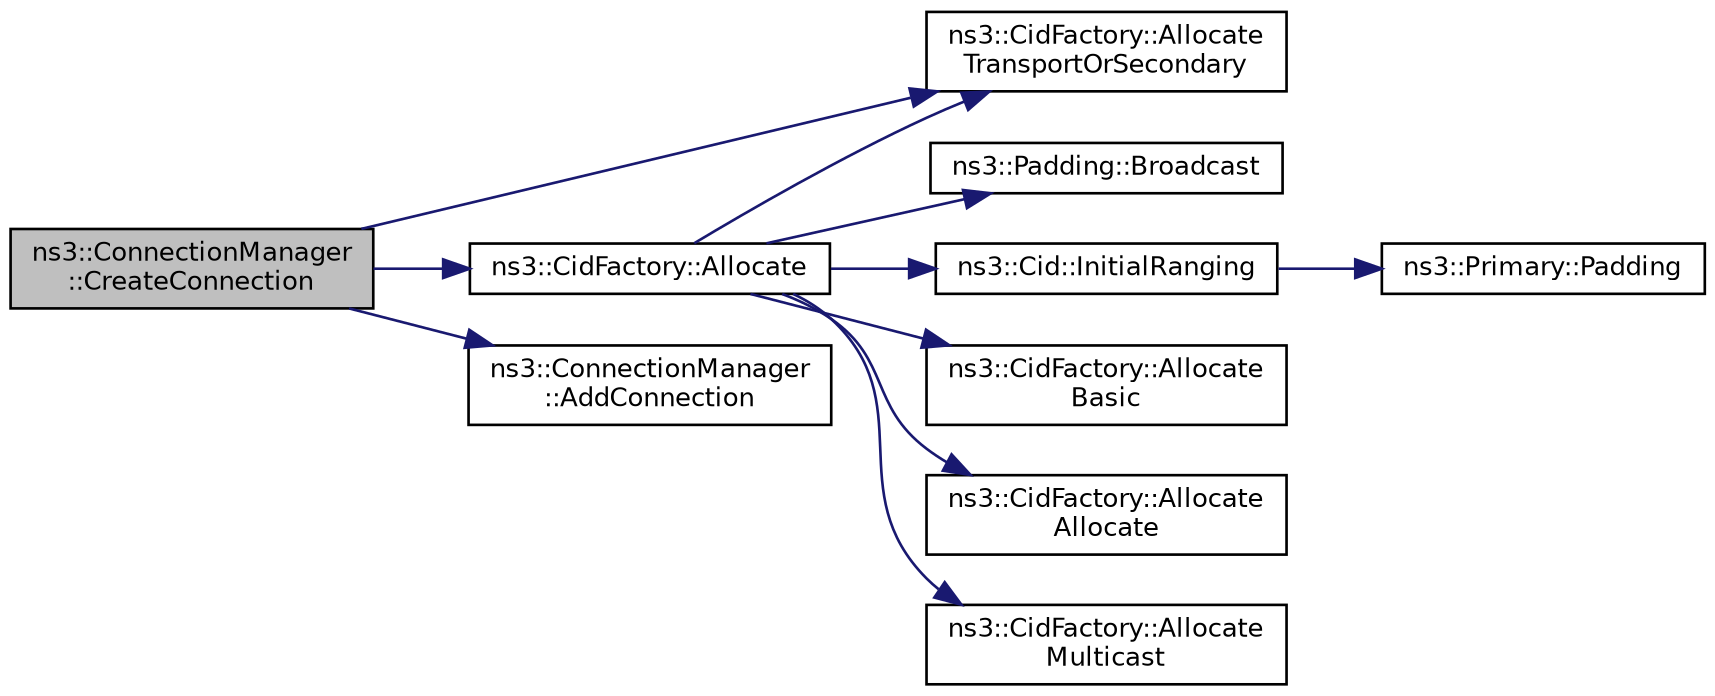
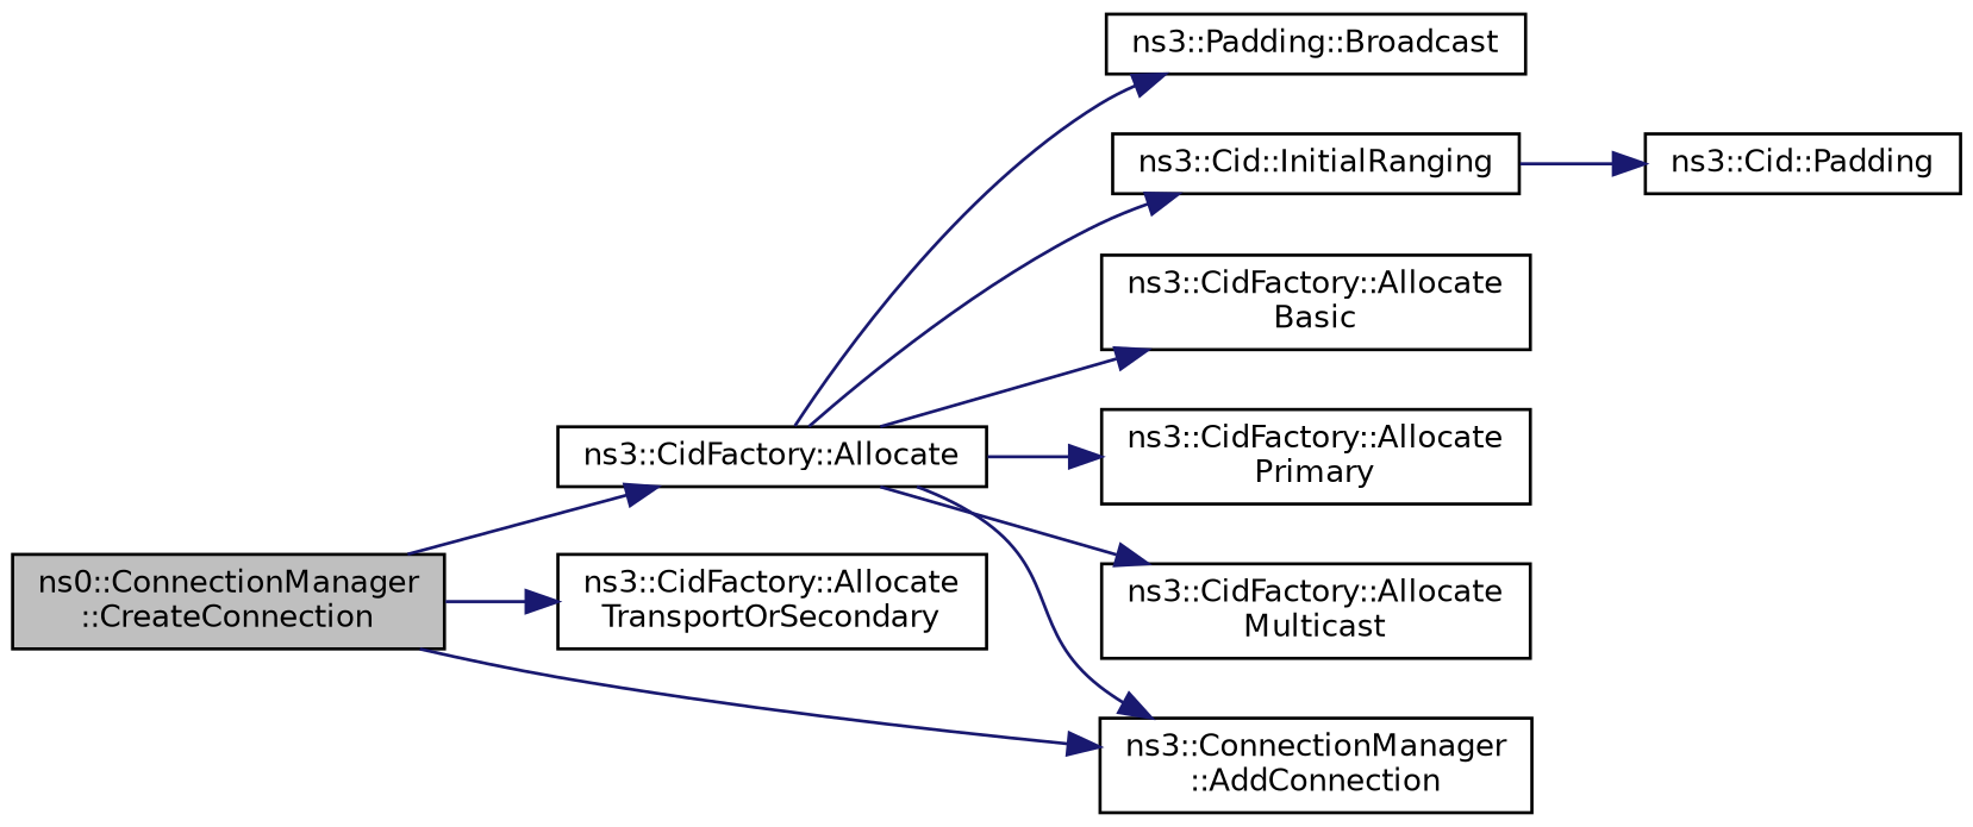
  digraph {
    rankdir=LR
    node [color=black fillcolor=white fontname=Helvetica fontsize=10 shape=record style=filled]
    edge [color=midnightblue fontname=Helvetica fontsize=10 labelfontname=Helvetica labelfontsize=10 style=solid]
-   n1 [fillcolor=grey75 fontcolor=black height=0.2 label="ns3::ConnectionManager\l::CreateConnection" width=0.4]
+   n1 [fillcolor=grey75 fontcolor=black height=0.2 label="ns0::ConnectionManager\l::CreateConnection" width=0.4]
    n2 [height=0.2 label="ns3::CidFactory::Allocate" width=0.4]
    n3 [height=0.2 label="ns3::CidFactory::Allocate\lTransportOrSecondary" width=0.4]
    n4 [height=0.2 label="ns3::ConnectionManager\l::AddConnection" width=0.4]
    n5 [height=0.2 label="ns3::Padding::Broadcast" width=0.4]
    n6 [height=0.2 label="ns3::Cid::InitialRanging" width=0.4]
    n7 [height=0.2 label="ns3::CidFactory::Allocate\lBasic" width=0.4]
-   n8 [height=0.2 label="ns3::CidFactory::Allocate\lAllocate" width=0.4]
+   n8 [height=0.2 label="ns3::CidFactory::Allocate\lPrimary" width=0.4]
    n9 [height=0.2 label="ns3::CidFactory::Allocate\lMulticast" width=0.4]
-   n10 [height=0.2 label="ns3::Primary::Padding" width=0.4]
+   n10 [height=0.2 label="ns3::Cid::Padding" width=0.4]
    n1 -> n2
    n1 -> n3
    n1 -> n4
-   n2 -> n3
+   n2 -> n4
    n2 -> n5
    n2 -> n6
    n2 -> n7
    n2 -> n8
    n2 -> n9
    n6 -> n10
  }
